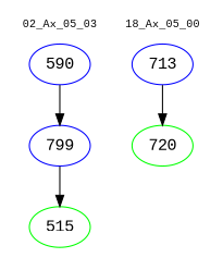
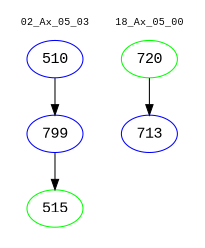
  digraph {
    fontname="Liberation Mono"
    node [color=blue fontname="Liberation Mono"]
    edge [color=black fontname="Liberation Mono"]
-   n1 [label=590]
+   n1 [label=510]
    n2 [label=799]
    n3 [color=green label=515]
    n4 [label=713]
    n5 [color=green label=720]
    subgraph cluster_1 {
      color=white
      fontsize=10
      label="02_Ax_05_03"
      n1
      n2
      n3
    }
    subgraph cluster_2 {
      color=white
      fontsize=10
      label="18_Ax_05_00"
      n4
      n5
    }
    n1 -> n2
    n2 -> n3
-   n4 -> n5
+   n5 -> n4
  }
